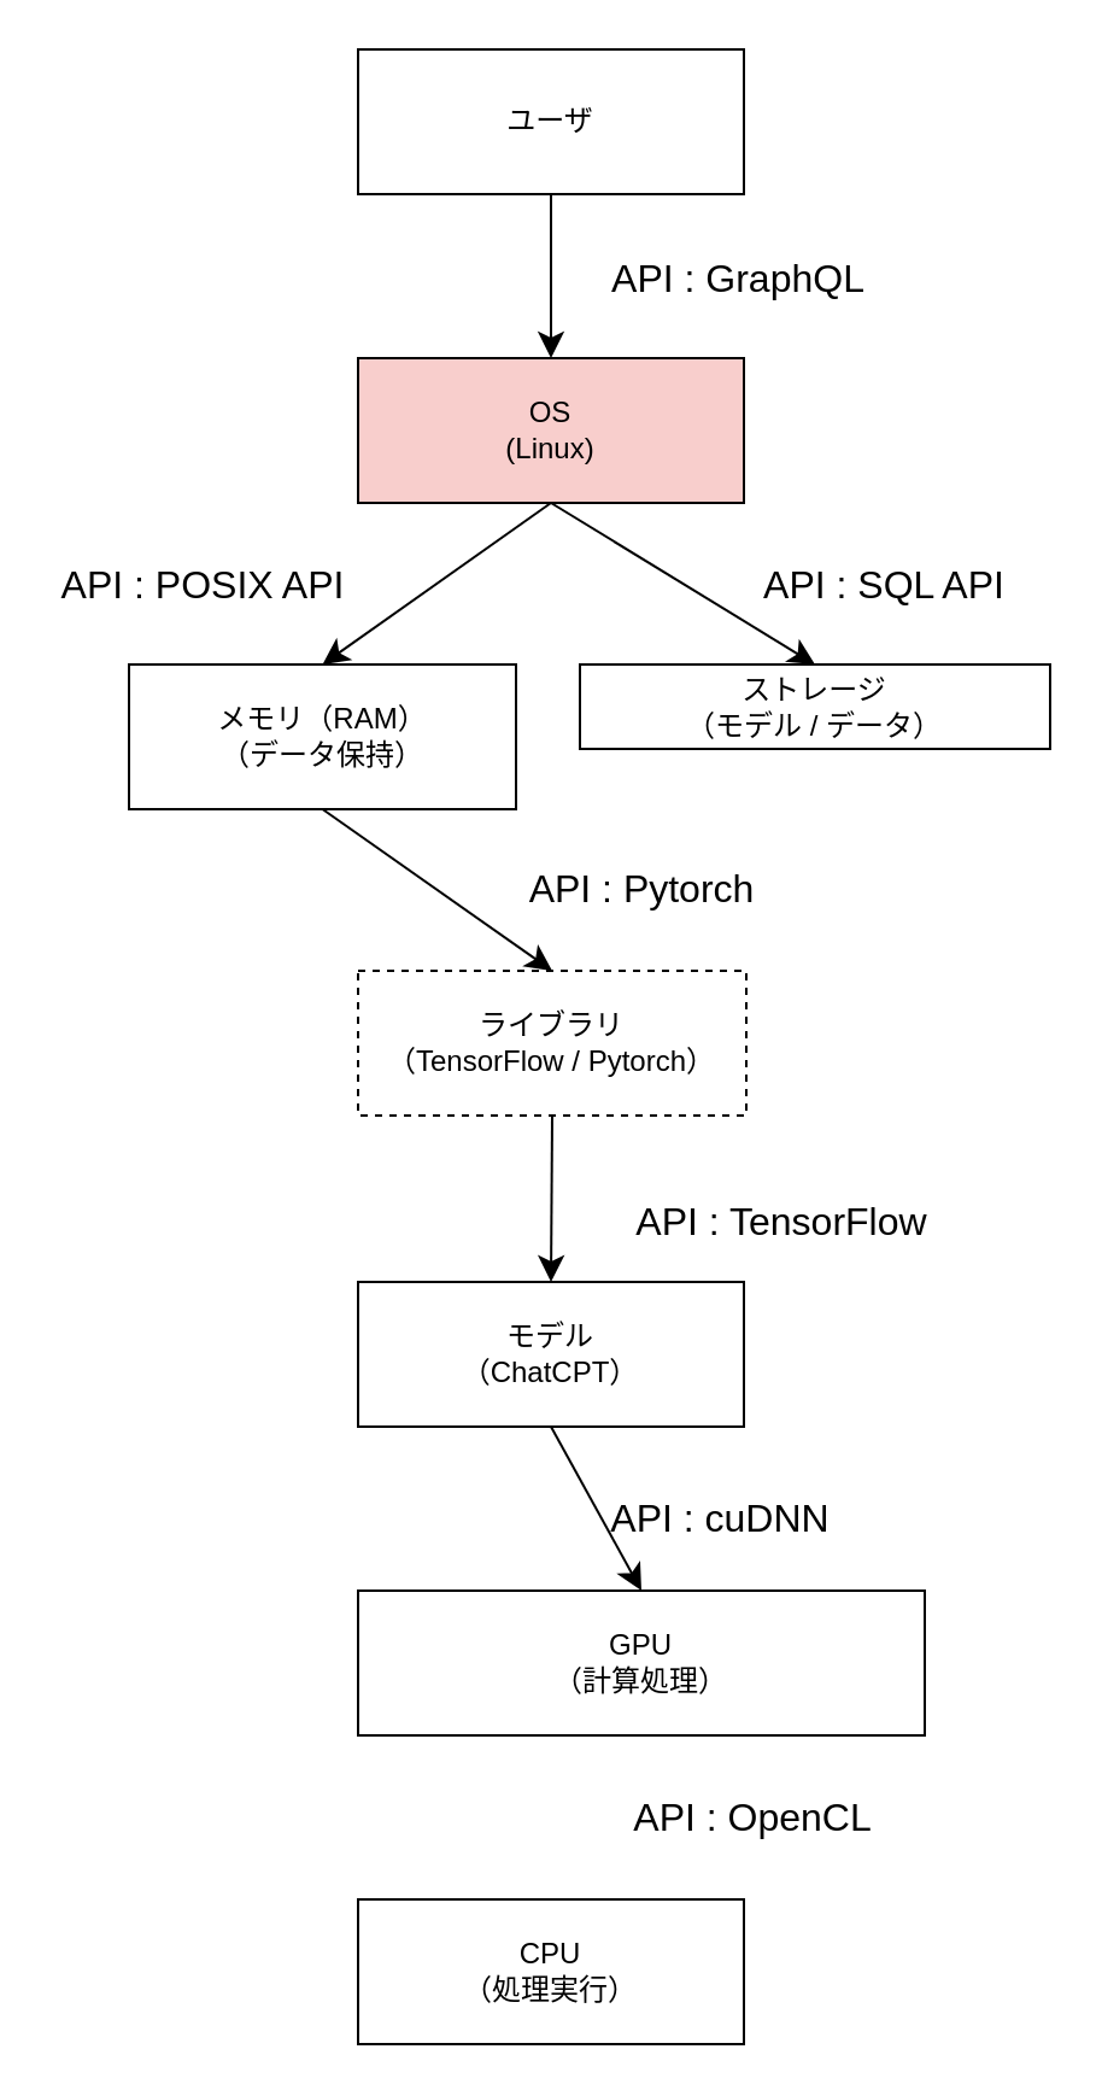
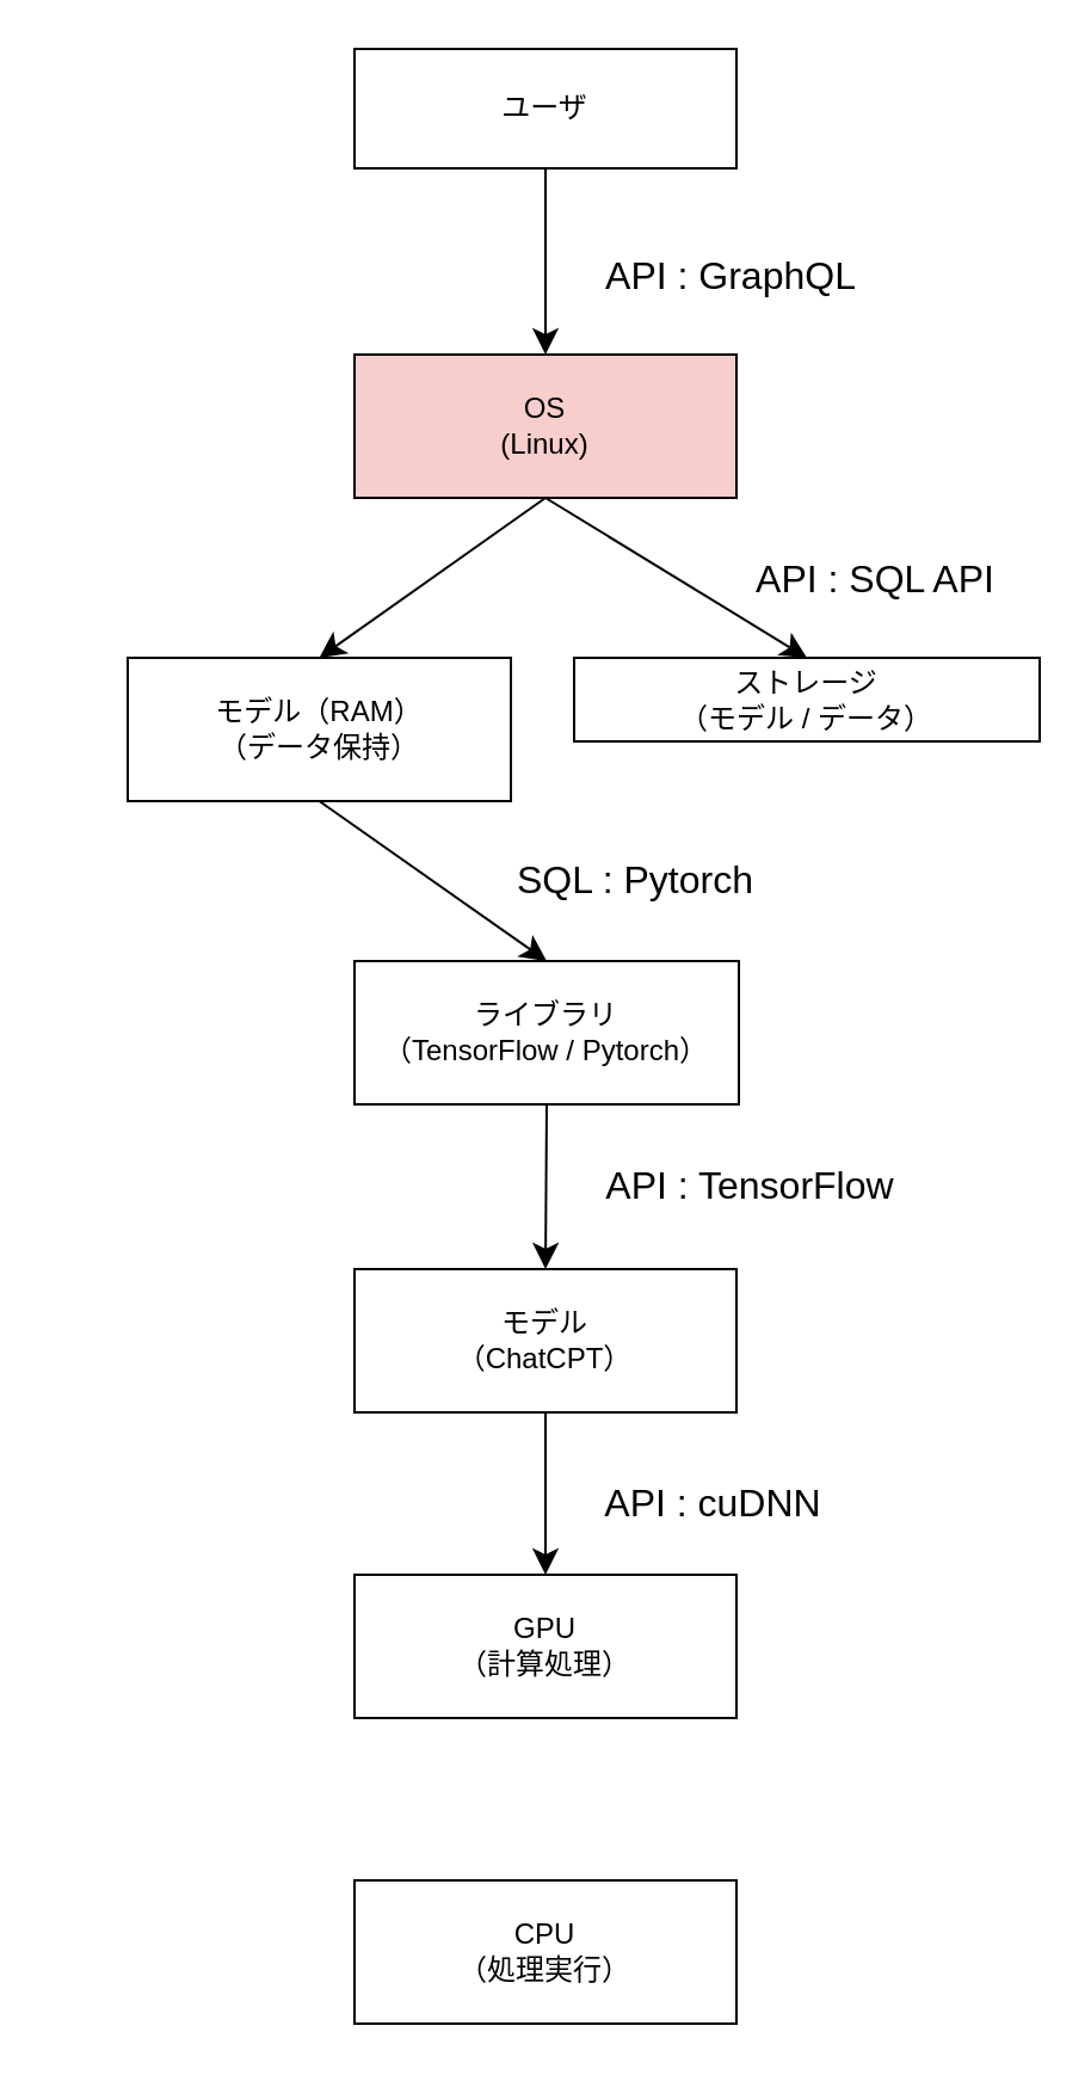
  <mxCell id="0" />
  <mxCell id="1" parent="0" />
  <mxCell id="2" style="edgeStyle=none;curved=1;rounded=0;orthogonalLoop=1;jettySize=auto;html=1;exitX=0.5;exitY=1;exitDx=0;exitDy=0;entryX=0.5;entryY=0;entryDx=0;entryDy=0;fontSize=12;startSize=8;endSize=8;" parent="1" source="3" target="6" edge="1"><mxGeometry relative="1" as="geometry" /></mxCell>
- <mxCell id="3" value="ユーザ" style="rounded=0;whiteSpace=wrap;html=1;" parent="1" vertex="1"><mxGeometry x="148" y="20" width="160" height="60" as="geometry" /></mxCell>
+ <mxCell id="3" value="ユーザ" style="rounded=0;whiteSpace=wrap;html=1;" parent="1" vertex="1"><mxGeometry x="148" y="20" width="160" height="50" as="geometry" /></mxCell>
  <mxCell id="4" style="edgeStyle=none;curved=1;rounded=0;orthogonalLoop=1;jettySize=auto;html=1;exitX=0.5;exitY=1;exitDx=0;exitDy=0;entryX=0.5;entryY=0;entryDx=0;entryDy=0;fontSize=12;startSize=8;endSize=8;" parent="1" source="6" target="9" edge="1"><mxGeometry relative="1" as="geometry" /></mxCell>
  <mxCell id="5" style="edgeStyle=none;curved=1;rounded=0;orthogonalLoop=1;jettySize=auto;html=1;exitX=0.5;exitY=1;exitDx=0;exitDy=0;entryX=0.5;entryY=0;entryDx=0;entryDy=0;fontSize=12;startSize=8;endSize=8;" parent="1" source="6" target="7" edge="1"><mxGeometry relative="1" as="geometry" /></mxCell>
  <mxCell id="6" value="OS&lt;div&gt;(Linux)&lt;/div&gt;" style="rounded=0;whiteSpace=wrap;html=1;fillColor=#f8cecc;" parent="1" vertex="1"><mxGeometry x="148" y="148" width="160" height="60" as="geometry" /></mxCell>
  <mxCell id="7" value="ストレージ&lt;div&gt;（モデル / データ）&lt;/div&gt;" style="rounded=0;whiteSpace=wrap;html=1;" parent="1" vertex="1"><mxGeometry x="240" y="275" width="195" height="35" as="geometry" /></mxCell>
  <mxCell id="8" style="edgeStyle=none;curved=1;rounded=0;orthogonalLoop=1;jettySize=auto;html=1;exitX=0.5;exitY=1;exitDx=0;exitDy=0;entryX=0.5;entryY=0;entryDx=0;entryDy=0;fontSize=12;startSize=8;endSize=8;" parent="1" source="9" target="11" edge="1"><mxGeometry relative="1" as="geometry" /></mxCell>
- <mxCell id="9" value="メモリ（RAM）&lt;div&gt;（データ保持）&lt;/div&gt;" style="rounded=0;whiteSpace=wrap;html=1;" parent="1" vertex="1"><mxGeometry x="53" y="275" width="160.5" height="60" as="geometry" /></mxCell>
+ <mxCell id="9" value="モデル（RAM）&lt;div&gt;（データ保持）&lt;/div&gt;" style="rounded=0;whiteSpace=wrap;html=1;" parent="1" vertex="1"><mxGeometry x="53" y="275" width="160.5" height="60" as="geometry" /></mxCell>
  <mxCell id="10" style="edgeStyle=none;curved=1;rounded=0;orthogonalLoop=1;jettySize=auto;html=1;exitX=0.5;exitY=1;exitDx=0;exitDy=0;entryX=0.5;entryY=0;entryDx=0;entryDy=0;fontSize=12;startSize=8;endSize=8;" parent="1" source="11" target="13" edge="1"><mxGeometry relative="1" as="geometry" /></mxCell>
- <mxCell id="11" value="ライブラリ&lt;div&gt;（TensorFlow / Pytorch）&lt;/div&gt;" style="rounded=0;whiteSpace=wrap;html=1;dashed=1;" parent="1" vertex="1"><mxGeometry x="148" y="402" width="161" height="60" as="geometry" /></mxCell>
+ <mxCell id="11" value="ライブラリ&lt;div&gt;（TensorFlow / Pytorch）&lt;/div&gt;" style="rounded=0;whiteSpace=wrap;html=1;" parent="1" vertex="1"><mxGeometry x="148" y="402" width="161" height="60" as="geometry" /></mxCell>
  <mxCell id="12" style="edgeStyle=none;curved=1;rounded=0;orthogonalLoop=1;jettySize=auto;html=1;exitX=0.5;exitY=1;exitDx=0;exitDy=0;entryX=0.5;entryY=0;entryDx=0;entryDy=0;fontSize=12;startSize=8;endSize=8;" parent="1" source="13" target="14" edge="1"><mxGeometry relative="1" as="geometry" /></mxCell>
  <mxCell id="13" value="モデル&lt;div&gt;（ChatCPT）&lt;/div&gt;" style="rounded=0;whiteSpace=wrap;html=1;" parent="1" vertex="1"><mxGeometry x="148" y="531" width="160" height="60" as="geometry" /></mxCell>
- <mxCell id="14" value="GPU&lt;div&gt;（計算処理）&lt;/div&gt;" style="rounded=0;whiteSpace=wrap;html=1;" parent="1" vertex="1"><mxGeometry x="148" y="659" width="235" height="60" as="geometry" /></mxCell>
+ <mxCell id="14" value="GPU&lt;div&gt;（計算処理）&lt;/div&gt;" style="rounded=0;whiteSpace=wrap;html=1;" parent="1" vertex="1"><mxGeometry x="148" y="659" width="160" height="60" as="geometry" /></mxCell>
  <mxCell id="15" style="edgeStyle=none;curved=1;rounded=0;orthogonalLoop=1;jettySize=auto;html=1;exitX=0.5;exitY=1;exitDx=0;exitDy=0;fontSize=12;startSize=8;endSize=8;" parent="1" source="14" target="14" edge="1"><mxGeometry relative="1" as="geometry" /></mxCell>
  <mxCell id="16" value="CPU&lt;div&gt;（処理実行）&lt;/div&gt;" style="rounded=0;whiteSpace=wrap;html=1;" parent="1" vertex="1"><mxGeometry x="148" y="787" width="160" height="60" as="geometry" /></mxCell>
  <mxCell id="17" value="API : GraphQL" style="text;html=1;align=center;verticalAlign=middle;whiteSpace=wrap;rounded=0;fontSize=16;" parent="1" vertex="1"><mxGeometry x="247" y="99.5" width="118" height="30" as="geometry" /></mxCell>
- <mxCell id="18" value="API : POSIX API" style="text;html=1;align=center;verticalAlign=middle;whiteSpace=wrap;rounded=0;fontSize=16;" parent="1" vertex="1"><mxGeometry x="20" y="227" width="128" height="30" as="geometry" /></mxCell>
  <mxCell id="19" value="API : SQL API" style="text;html=1;align=center;verticalAlign=middle;whiteSpace=wrap;rounded=0;fontSize=16;" parent="1" vertex="1"><mxGeometry x="308" y="227" width="116.5" height="30" as="geometry" /></mxCell>
- <mxCell id="20" value="API : Pytorch" style="text;html=1;align=center;verticalAlign=middle;whiteSpace=wrap;rounded=0;fontSize=16;" parent="1" vertex="1"><mxGeometry x="207" y="353" width="118" height="30" as="geometry" /></mxCell>
- <mxCell id="21" value="API : TensorFlow" style="text;html=1;align=center;verticalAlign=middle;whiteSpace=wrap;rounded=0;fontSize=16;" parent="1" vertex="1"><mxGeometry x="257" y="491" width="134" height="30" as="geometry" /></mxCell>
+ <mxCell id="20" value="SQL : Pytorch" style="text;html=1;align=center;verticalAlign=middle;whiteSpace=wrap;rounded=0;fontSize=16;" parent="1" vertex="1"><mxGeometry x="207" y="353" width="118" height="30" as="geometry" /></mxCell>
+ <mxCell id="21" value="API : TensorFlow" style="text;html=1;align=center;verticalAlign=middle;whiteSpace=wrap;rounded=0;fontSize=16;" parent="1" vertex="1"><mxGeometry x="247" y="481" width="134" height="30" as="geometry" /></mxCell>
  <mxCell id="22" value="API : cuDNN" style="text;html=1;align=center;verticalAlign=middle;whiteSpace=wrap;rounded=0;fontSize=16;" parent="1" vertex="1"><mxGeometry x="247" y="614" width="103" height="30" as="geometry" /></mxCell>
- <mxCell id="23" value="API : OpenCL" style="text;html=1;align=center;verticalAlign=middle;whiteSpace=wrap;rounded=0;fontSize=16;" parent="1" vertex="1"><mxGeometry x="256" y="738" width="112" height="30" as="geometry" /></mxCell>
